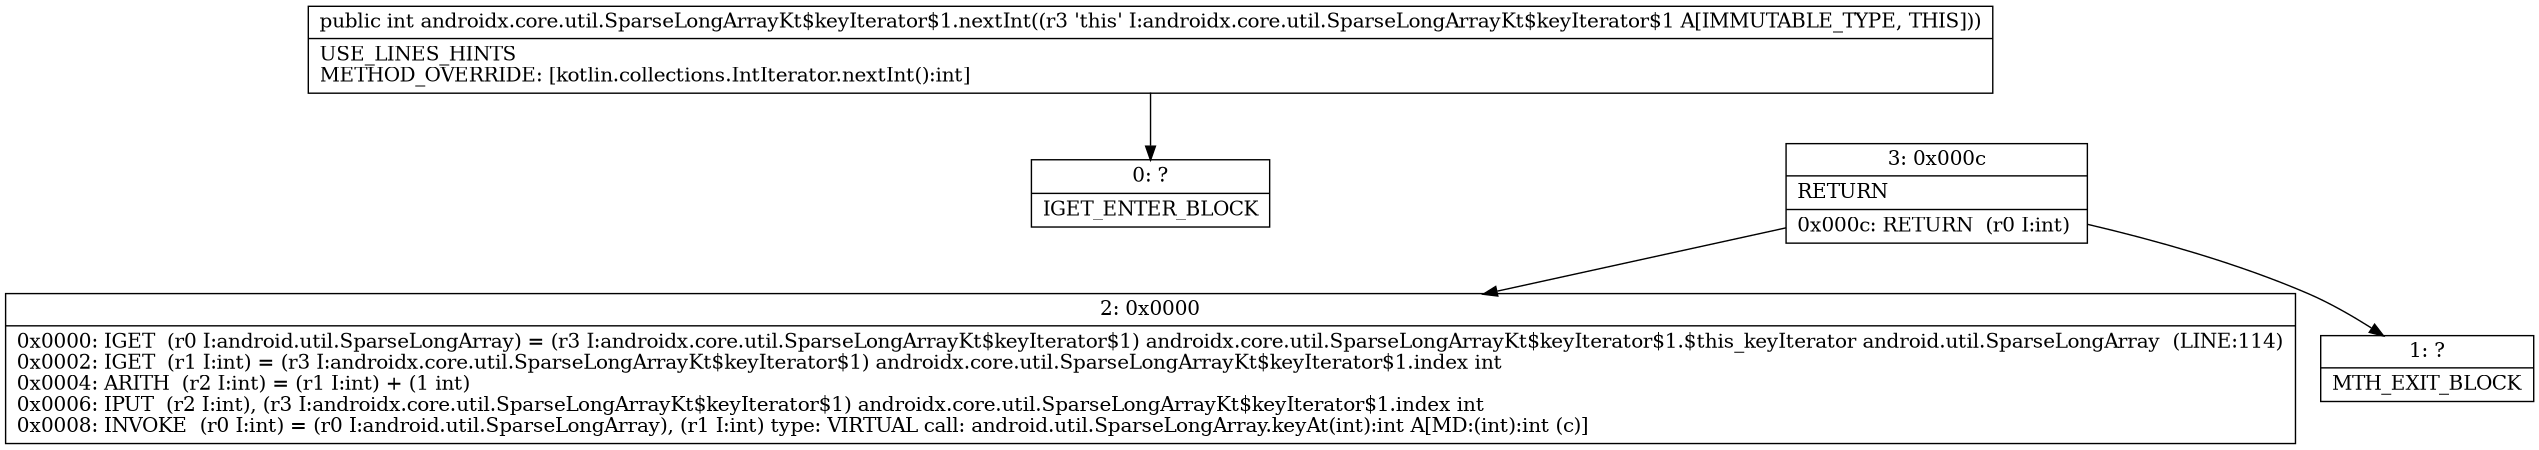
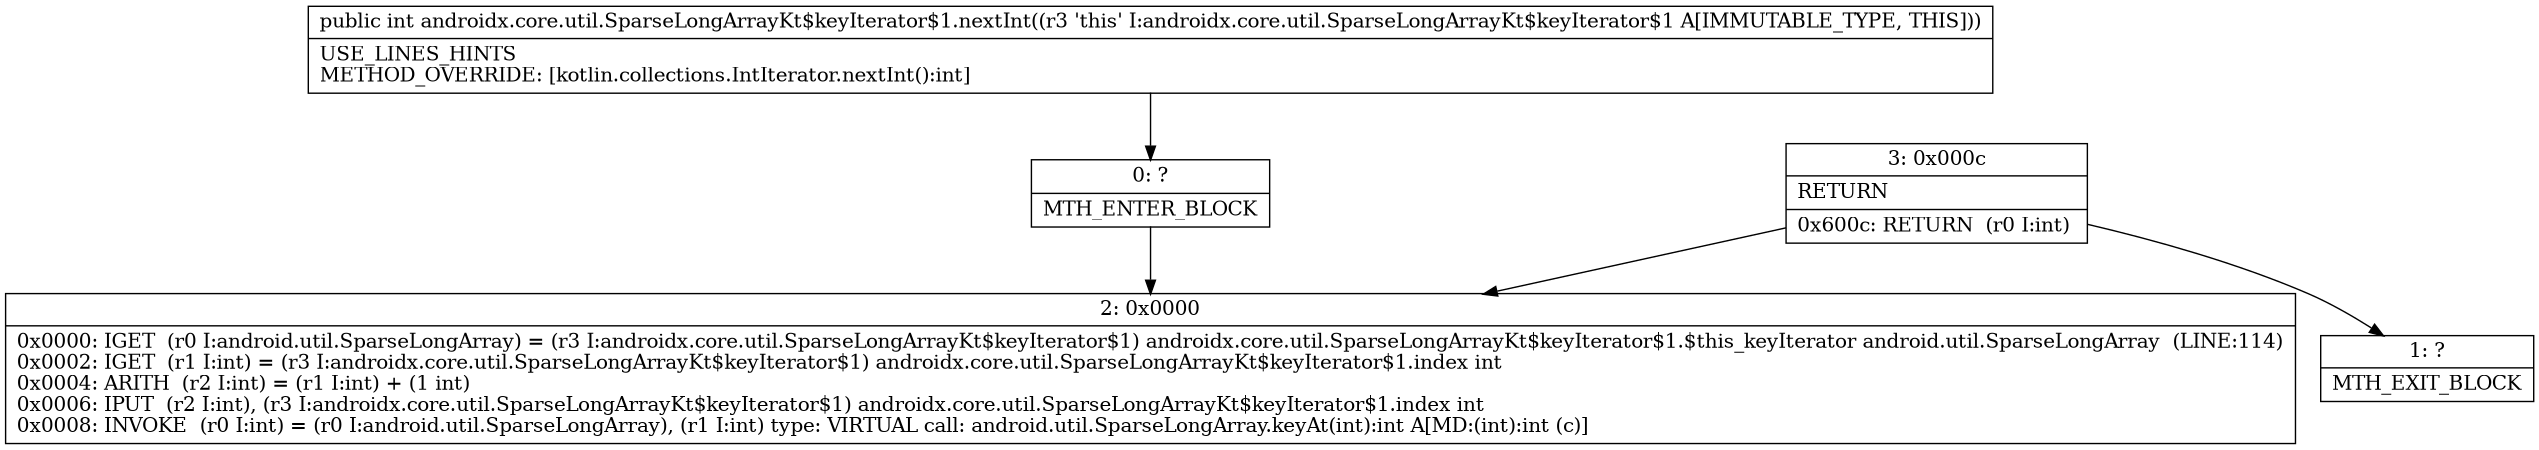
  digraph {
    node [shape=record]
-   n1 [label="{0\:\ ?|IGET_ENTER_BLOCK\l}"]
+   n1 [label="{0\:\ ?|MTH_ENTER_BLOCK\l}"]
    n2 [label="{2\:\ 0x0000|0x0000: IGET  (r0 I:android.util.SparseLongArray) = (r3 I:androidx.core.util.SparseLongArrayKt$keyIterator$1) androidx.core.util.SparseLongArrayKt$keyIterator$1.$this_keyIterator android.util.SparseLongArray  (LINE:114)\l0x0002: IGET  (r1 I:int) = (r3 I:androidx.core.util.SparseLongArrayKt$keyIterator$1) androidx.core.util.SparseLongArrayKt$keyIterator$1.index int \l0x0004: ARITH  (r2 I:int) = (r1 I:int) + (1 int) \l0x0006: IPUT  (r2 I:int), (r3 I:androidx.core.util.SparseLongArrayKt$keyIterator$1) androidx.core.util.SparseLongArrayKt$keyIterator$1.index int \l0x0008: INVOKE  (r0 I:int) = (r0 I:android.util.SparseLongArray), (r1 I:int) type: VIRTUAL call: android.util.SparseLongArray.keyAt(int):int A[MD:(int):int (c)]\l}"]
-   n3 [label="{3\:\ 0x000c|RETURN\l|0x000c: RETURN  (r0 I:int) \l}"]
+   n3 [label="{3\:\ 0x000c|RETURN\l|0x600c: RETURN  (r0 I:int) \l}"]
    n4 [label="{1\:\ ?|MTH_EXIT_BLOCK\l}"]
    n5 [label="{public int androidx.core.util.SparseLongArrayKt$keyIterator$1.nextInt((r3 'this' I:androidx.core.util.SparseLongArrayKt$keyIterator$1 A[IMMUTABLE_TYPE, THIS]))  | USE_LINES_HINTS\lMETHOD_OVERRIDE: [kotlin.collections.IntIterator.nextInt():int]\l}"]
+   n1 -> n2
    n3 -> n2
    n3 -> n4
    n5 -> n1
  }
